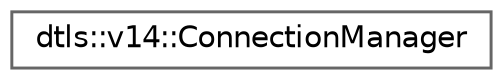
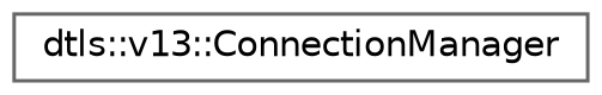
  digraph {
    rankdir=LR
-   n1 [color=grey40 fillcolor=white fontname=Helvetica fontsize=10 height=0.2 label="dtls::v14::ConnectionManager" shape=box style=filled width=0.4]
+   n1 [color=grey40 fillcolor=white fontname=Helvetica fontsize=10 height=0.2 label="dtls::v13::ConnectionManager" shape=box style=filled width=0.4]
  }
